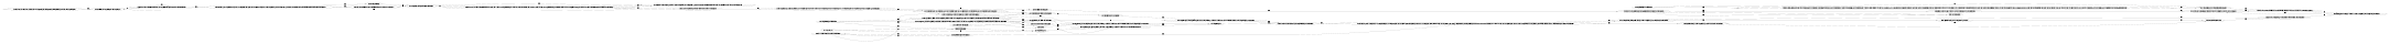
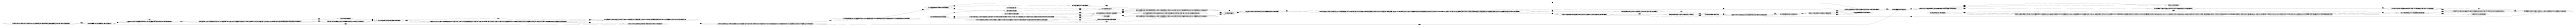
  digraph {
    fontname=Lato
    rankdir=LR
    node [fontname=Lato]
    edge [fontname=Lato]
    n1 [label="'push ebp', 'push ebx', 'push edi', 'push esi', 'sub esp, 0x11c', 'mov dword [esp+0x4], ecx', 'lea esi, [esp+0xb8]', 'lea ebp, [esp+0x54]', 'xor ebx, ebx', 'nop dword [eax+eax], eax', "]
    n2 [label="'mov edi, 0xfffffffc', 'mov dword [esp+0x8], esi', 'nop dword [eax], eax', "]
    n3 [label="'sub esp, 0xc', 'push esi', 'call 0x804acd0', 'add esp, 0x10', 'mov dword [ebp+edi*4+0x10], esi', 'add esi, 0xc', 'inc edi', 'jne 0x80496b0', "]
    n4 [label="'lea eax, [ebx+ebx*2]', 'mov dword [esp+eax*4+0x74], 0x0', 'mov dword [esp+eax*4+0x78], 0x0', 'mov dword [esp+eax*4+0x7c], 0x0', 'mov eax, dword [esp+0x4]', 'mov esi, dword [eax+ebx*4]', 'sub esp, 0x8', 'push 0x804e57f', 'push esi', 'call 0x8048be0', 'add esp, 0x10', 'test eax, eax', 'je 0x8049720', "]
    n5 [label="'mov edi, dword [0x8051180]', "]
    n6 [label="'sub esp, 0x8', 'push 0x804e565', 'push esi', 'call 0x8049f00', 'add esp, 0x10', 'mov edi, eax', 'jmp 0x8049726', "]
    n7 [label="'mov dword [esp+ebx*4+0x34], edi', 'test edi, edi', 'je 0x8049b73', "]
    n8 [label="'call 0x8048e20', 'mov esi, dword [eax]', 'sub esp, 0x4', 'mov eax, dword [esp+0x8]', 'push dword [eax+ebx*4]', 'push 0x3', 'push 0x0', 'call 0x804c3b0', 'add esp, 0x10', 'push eax', 'push 0x804e57b', 'push esi', 'push 0x1', 'call 0x8048d20', 'nop', "]
    n9 [label="'sub esp, 0x8', 'push 0x2', 'push edi', 'call 0x8049dc0', 'add esp, 0x10', 'mov eax, ebx', 'shl eax, 0x4', 'cmp byte [0x805119d], 0x0', 'mov ecx, 0xa', 'mov edx, 0x0', 'cmovne ecx, edx', 'sub esp, 0x4', 'push ecx', 'push edi', 'push dword [esp+eax+0x60]', 'call 0x804ad10', 'add esp, 0x10', 'mov dword [esp+ebx*4+0x28], eax', 'sub esp, 0xc', 'push edi', 'call 0x8048cc0', 'add esp, 0x10', 'test eax, eax', 'jne 0x8049b73', "]
    n10 [label="'inc ebx', 'mov esi, dword [esp+0x8]', 'add esi, 0x30', 'add ebp, 0x10', 'cmp ebx, 0x2', 'jne 0x80496a0', "]
    n11 [label="'mov ebx, dword [esp+0x28]', 'mov edi, dword [esp+0x2c]', 'mov dword [esp+0x20], 0x0', 'mov eax, ebx', 'or eax, edi', 'mov dword [esp+0x1c], 0x0', 'mov dword [esp+0x10], 0x0', 'mov dword [esp+0xc], 0x0', 'mov dword [esp+0x18], 0x0', 'mov dword [esp+0x14], 0x0', 'je 0x8049a14', "]
    n12 [label="'mov esi, 0xfffffff8', 'nop dword [eax], eax', "]
    n13 [label="'mov dword [esp+0x18], 0x0', 'mov dword [esp+0x14], 0x0', 'mov dword [esp+0x10], 0x0', 'mov dword [esp+0xc], 0x0', 'mov dword [esp+0x20], 0x0', 'mov dword [esp+0x1c], 0x0', 'jmp 0x8049822', "]
    n14 [label="'sub esp, 0xc', 'push dword [esp+esi+0x48]', 'call 0x8049e00', 'add esp, 0x10', 'test eax, eax', 'jne 0x8049b13', "]
    n15 [label="'mov word [esp+0x3e], 0x0', 'test ebx, ebx', 'je 0x8049890', "]
    n16 [label="'call 0x8048e20', 'mov edi, dword [eax]', 'sub esp, 0x4', 'mov eax, dword [esp+0x8]', 'push dword [eax+esi+0x8]', "]
    n17 [label="'add esi, 0x4', 'jne 0x8049a20', "]
    n18 [label="'mov byte [0x8051194], 0x1', 'jmp 0x80498c8', "]
    n19 [label="'test edi, edi', 'je 0x8049900', "]
    n20 [label="'push 0x3', 'push 0x0', 'call 0x804c3b0', 'add esp, 0x10', 'push eax', 'push 0x804e57b', 'push edi', 'push 0x1', 'call 0x8048d20', "]
    n21 [label="'add dword [esp+0x20], 0x1', 'adc dword [esp+0x1c], 0x0', 'mov edx, dword [0x8051184]', 'sub esp, 0xc', 'mov ecx, edi', 'push 0x2', 'call 0x8049ba0', 'add esp, 0x10', 'mov byte [esp+0x3f], 0x1', 'jmp 0x804992b', "]
    n22 [label="'mov byte [0x8051194], 0x1', "]
    n23 [label="'sub esp, 0x4', 'push 0x5', 'push 0x804e52b', 'push 0x0', 'call 0x8048c80', 'add esp, 0xc', 'push eax', 'push 0x0', 'push 0x1', 'call 0x8048d20', 'add esp, 0x4', "]
    n24 [label="'call 0x8048e20', 'mov edi, dword [eax]', 'sub esp, 0x4', 'mov eax, dword [esp+0x8]', 'push dword [eax+esi]', 'jmp 0x8049b25', "]
    n25 [label="'cmp byte [0x805119c], 0x1', 'jne 0x8049af9', "]
    n26 [label="'mov al, byte [0x8051196]', 'or al, byte [0x8051195]', 'jne 0x8049b3f', "]
    n27 [label="'sub esp, 0x4', 'lea eax, [esp+0x42]', 'push eax', 'push dword [esp+0x1c]', 'push dword [esp+0x24]', 'call 0x804ac70', 'add esp, 0x10', 'mov dword [esp+0x8], eax', 'mov eax, dword [0x80510f0]', 'mov dword [esp+0x24], eax', 'sub esp, 0x4', 'lea eax, [esp+0xa7]', 'push eax', 'push dword [esp+0x24]', 'push dword [esp+0x2c]', 'call 0x804ac70', 'add esp, 0x10', 'mov edi, eax', 'mov esi, dword [0x80510f0]', 'sub esp, 0x4', 'lea eax, [esp+0x92]', 'push eax', 'push dword [esp+0x14]', 'push dword [esp+0x1c]', 'call 0x804ac70', 'add esp, 0x10', 'mov ebx, eax', 'mov ebp, dword [0x80510f0]', 'sub esp, 0x4', 'push 0x5', 'push 0x804e4f5', 'push 0x0', 'call 0x8048c80', 'add esp, 0x10', 'xor ecx, ecx', 'cmp byte [0x805119d], 0x0', 'mov edx, 0xa', 'cmovne edx, ecx', 'sub esp, 0x8', 'push edx', 'push eax', 'push ebp', 'push ebx', 'push esi', 'push edi', 'push dword [esp+0x44]', 'push dword [esp+0x2c]', 'push 0x804e51a', 'push 0x1', 'call 0x8048e50', 'add esp, 0x30', "]
+   n28 [label="'sub esp, 0xc', 'push 0x0', 'call 0x8048d80', "]
    n29 [label="'xor esi, esi', 'mov edi, 0x1', 'lea ebx, [esp+0x74]', 'cmp byte [esp+edi+0x3d], 0x0', 'jne 0x8049957', "]
    n30 [label="'add dword [esp+0x18], 0x1', 'adc dword [esp+0x14], 0x0', 'mov edx, dword [0x8051184]', 'sub esp, 0xc', 'mov ecx, ebx', 'push 0x1', 'call 0x8049ba0', 'add esp, 0x10', "]
    n31 [label="'cmp byte [0x8051190], 0x0', 'je 0x8049899', "]
    n32 [label="'mov esi, dword [ebx+0x4]', 'mov ebp, dword [edi+0x4]', 'cmp esi, ebp', 'mov eax, ebp', 'cmovle eax, esi', 'dec eax', 'sub esp, 0x4', 'push eax', 'push dword [edi+0x8]', 'push dword [ebx+0x8]', 'call 0x8048c70', 'add esp, 0x10', 'test eax, eax', 'je 0x80498ee', "]
    n33 [label="'mov eax, dword [ebx+0x4]', 'dec eax', 'mov ecx, dword [edi+0x4]', 'dec ecx', 'push ecx', 'push dword [edi+0x8]', 'push eax', 'push dword [ebx+0x8]', 'call 0x804d1a0', 'add esp, 0x10', 'test eax, eax', 'jne 0x80498bd', "]
    n34 [label="'mov ebp, dword [ebx]', 'mov ecx, dword [ebx+0x4]', 'mov dword [esp+0x30], ecx', 'mov dword [ebx+0x8], ecx', 'mov dword [ebx+0x4], ebp', 'lea eax, [ebp+0x1]', 'and eax, 0x3', 'mov dword [ebx], eax', 'lea eax, [esp+eax*4+0x54]', 'mov dword [esp+0x24], eax', 'mov eax, dword [esp+esi+0x34]', 'cmp byte [0x805119d], 0x0', 'mov ecx, 0xa', 'mov edx, 0x0', 'cmovne ecx, edx', 'sub esp, 0x4', 'push ecx', 'mov dword [esp+0x10], eax', 'push eax', 'mov eax, dword [esp+0x30]', 'push dword [eax+esi*4]', 'call 0x804ad10', 'add esp, 0x10', 'mov dword [esp+esi+0x28], eax', 'test eax, eax', 'je 0x80499c0', "]
    n35 [label="'mov byte [esp+0x3e], 0x1', "]
    n36 [label="'xor eax, eax', 'cmp esi, ebp', 'setne cl', 'jge 0x8049a05', "]
    n37 [label="'mov byte [0x8051194], 0x1', 'test eax, eax', 'jle 0x8049907', "]
    n38 [label="'add dword [esp+0x10], 0x1', 'adc dword [esp+0xc], 0x0', 'mov edx, dword [0x8051184]', 'sub esp, 0xc', 'mov ecx, edi', 'push 0x3', 'call 0x8049ba0', 'add esp, 0x10', 'mov byte [esp+0x3f], 0x1', 'jmp 0x8049926', "]
    n39 [label="'mov eax, dword [esp+0x30]', 'lea eax, [esp+eax*4+0x54]', 'mov ecx, dword [eax+esi*4]', 'cmp dword [ecx+0x8], 0x0', 'je 0x80499e4', "]
    n40 [label="'lea ecx, [esp+ebp*4+0x54]', 'mov ecx, dword [ecx+esi*4]', 'sub esp, 0xc', 'mov edx, eax', 'jmp 0x80499db', "]
    n41 [label="'sub esp, 0xc', 'push dword [esp+0x14]', 'call 0x8048cc0', 'add esp, 0x10', 'test eax, eax', 'jne 0x8049b60', "]
    n42 [label="'lea eax, [esp+ebp*4+0x54]', 'mov edx, dword [eax+esi*4]', 'sub esp, 0xc', "]
-   n43 [label="'push edi', 'call 0x8049c40', 'add esp, 0x10', "]
+   n43 [label="'push edi', 'esi 0x8049c40', 'add esp, 0x10',"]
    n44 [label="'add esi, 0x4', 'inc edi', 'add ebx, 0xc', 'cmp esi, 0x8', 'je 0x8049810', "]
    n45 [label="'mov ebx, dword [esp+0x28]', 'mov edi, dword [esp+0x2c]', 'mov eax, ebx', 'or eax, edi', 'je 0x8049a14', "]
    n46 [label="'cmp byte [esp+edi+0x3d], 0x0', 'je 0x8049940', "]
+   n47 [label="'mov byte [esp+edi+0x3d], 0x0', 'jmp 0x8049940', "]
    n48 [label="'mov al, cl', 'test eax, eax', 'jne 0x80498bd', "]
    n49 [label="'jmp 0x604985a',"]
    n50 [label="'nop dword [eax+eax], eax', "]
    n1 -> n2 [label=CFG]
    n2 -> n3 [label=CFG]
    n3 -> n3 [label=CFG]
    n3 -> n4 [label=CFG]
    n4 -> n5 [label=CFG]
    n4 -> n6 [label=CFG]
    n5 -> n7 [label=CFG]
    n6 -> n7 [label=CFG]
    n7 -> n8 [label=CFG]
    n7 -> n9 [label=CFG]
    n9 -> n8 [label=CFG]
    n9 -> n10 [label=CFG]
    n10 -> n2 [label=CFG]
    n10 -> n11 [label=CFG]
    n11 -> n12 [label=CFG]
    n11 -> n13 [label=CFG]
    n12 -> n14 [label=CFG]
    n13 -> n15 [label=CFG]
    n14 -> n16 [label=CFG]
    n14 -> n17 [label=CFG]
    n15 -> n18 [label=CFG]
-   n50 -> n19 [label=CFG]
+   n15 -> n19 [label=CFG]
    n16 -> n20 [label=CFG]
    n17 -> n14 [label=CFG]
    n18 -> n21 [label=CFG]
    n19 -> n22 [label=CFG]
    n20 -> n23 [label=CFG]
    n21 -> n29 [label=CFG]
    n22 -> n30 [label=CFG]
    n23 -> n24 [label=CFG]
    n24 -> n20 [label=CFG]
    n25 -> n26 [label=CFG]
    n25 -> n27 [label=CFG]
    n26 -> n23 [label=CFG]
+   n26 -> n28 [label=CFG]
    n27 -> n26 [label=CFG]
    n29 -> n34 [label=CFG]
    n30 -> n35 [label=CFG]
    n31 -> n19 [label=CFG]
    n31 -> n32 [label=CFG]
    n31 -> n33 [label=CFG]
    n32 -> n36 [label=CFG]
    n32 -> n37 [label=CFG]
    n33 -> n37 [label=CFG]
    n33 -> n38 [label=CFG]
    n34 -> n39 [label=CFG]
    n34 -> n40 [label=CFG]
    n35 -> n29 [label=CFG]
    n37 -> n21 [label=CFG]
    n37 -> n30 [label=CFG]
    n38 -> n35 [label=CFG]
    n39 -> n41 [label=CFG]
    n39 -> n42 [label=CFG]
    n40 -> n43 [label=CFG]
    n41 -> n24 [label=CFG]
+   n41 -> n47 [label=CFG]
    n42 -> n43 [label=CFG]
    n43 -> n41 [label=CFG]
    n44 -> n45 [label=CFG]
    n44 -> n46 [label=CFG]
    n45 -> n12 [label=CFG]
    n45 -> n15 [label=CFG]
    n46 -> n34 [label=CFG]
    n46 -> n44 [label=CFG]
+   n47 -> n44 [label=CFG]
    n48 -> n37 [label=CFG]
    n48 -> n49 [label=CFG]
    n49 -> n38 [label=CFG]
    n50 -> n22 [label=CFG]
  }
